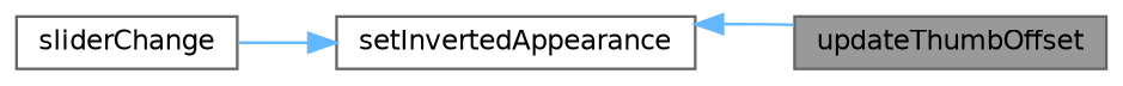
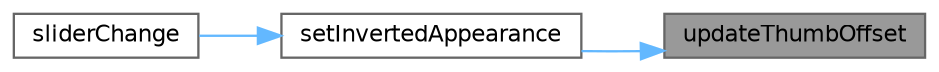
  digraph {
    rankdir=RL
    node [color=grey40 fillcolor=white fontname=Helvetica fontsize=10 shape=box style=filled]
    edge [color=steelblue1 dir=back fontname=Helvetica fontsize=10 labelfontname=Helvetica labelfontsize=10 style=solid]
    n1 [color=gray40 fillcolor=grey60 fontcolor=black height=0.2 label=updateThumbOffset width=0.4]
    n2 [height=0.2 label=setInvertedAppearance width=0.4]
    n3 [height=0.2 label=sliderChange width=0.4]
-   n2 -> n1
+   n1 -> n2
    n2 -> n3
  }
